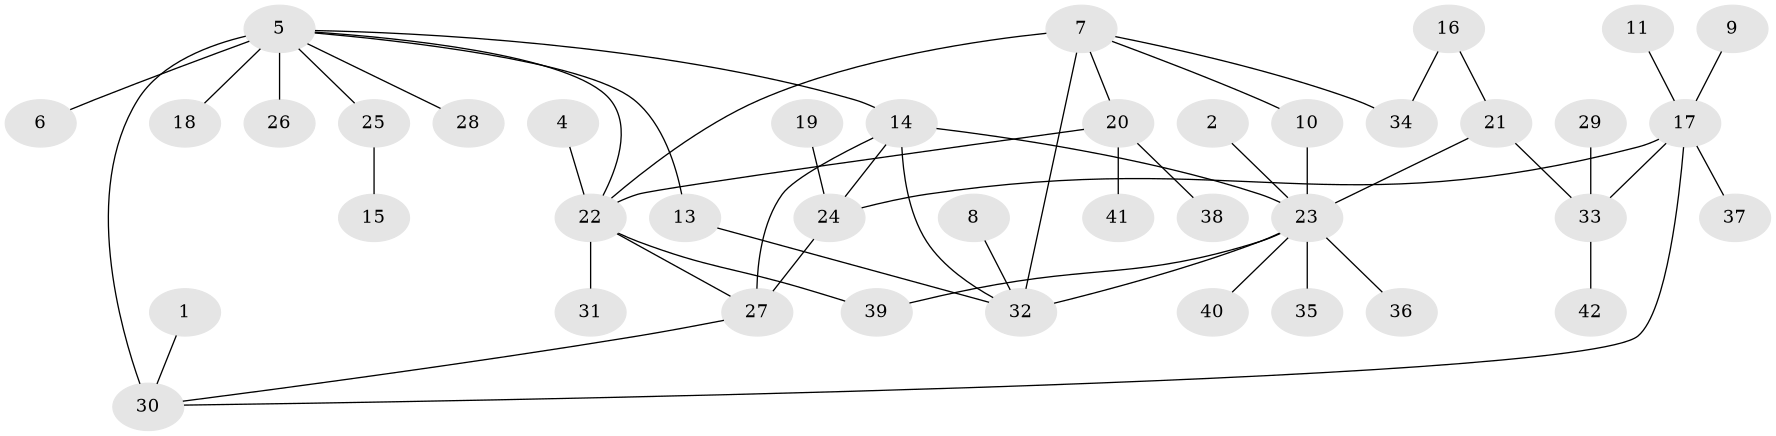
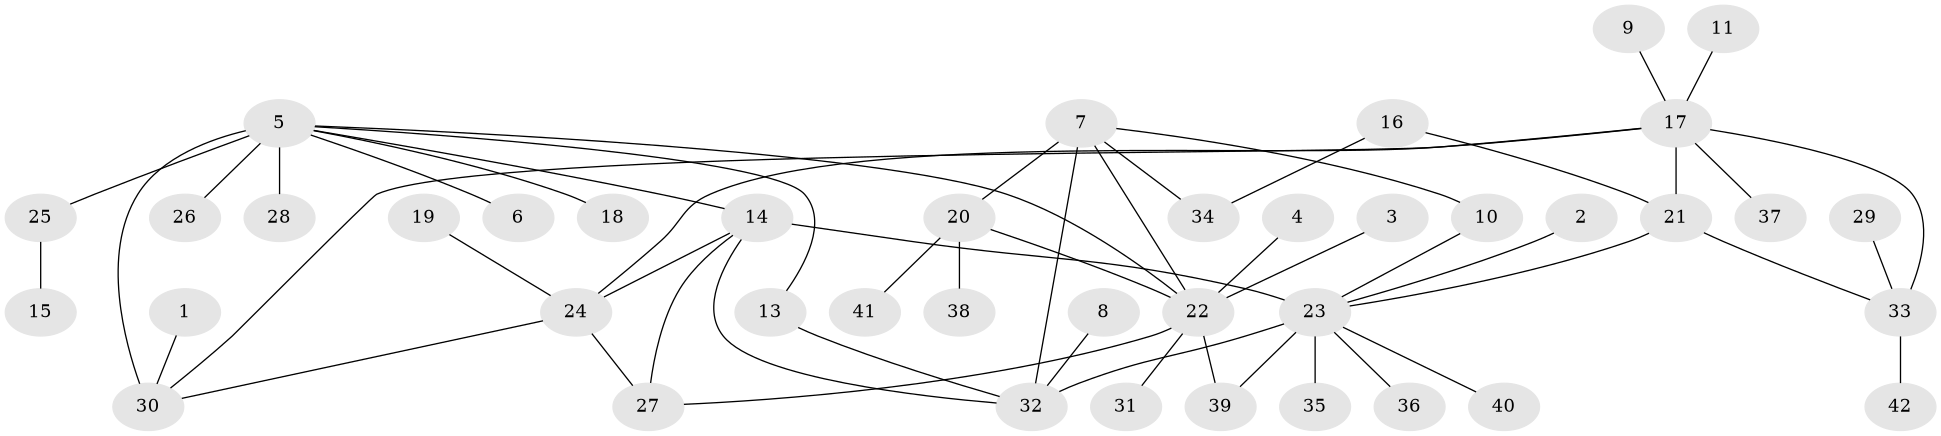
  graph {
    node [color=gray90 style=filled]
    edge [weight=1.0]
    1
    30
    2
    23
    32
    39
    35
    36
    40
+   3
    22
    27
    31
    4
    5
    6
    13
    14
    18
    25
    26
    28
    24
    15
    7
    20
    34
    10
    38
    41
    21
    33
    8
    9
    17
    37
    11
    16
    42
    19
    29
    1 -- 30
    2 -- 23
    23 -- 32 [weight=2.0]
    23 -- 39
    23 -- 35
    23 -- 36
    23 -- 40
+   3 -- 22
    22 -- 39
    22 -- 27
    22 -- 31
-   27 -- 30
+   24 -- 30
    4 -- 22
    5 -- 30 [weight=3.0]
    5 -- 22
    5 -- 6
    5 -- 13
    5 -- 14
    5 -- 18
    5 -- 25
    5 -- 26
    5 -- 28
    13 -- 32
    14 -- 23 [weight=2.0]
    14 -- 32 [weight=2.0]
    14 -- 27 [weight=2.0]
    14 -- 24
    25 -- 15
    24 -- 27 [weight=2.0]
    7 -- 32 [weight=2.0]
    7 -- 22 [weight=2.0]
    7 -- 20 [weight=2.0]
    7 -- 34
    7 -- 10
    20 -- 22
    20 -- 38
    20 -- 41
    10 -- 23
    21 -- 23
    21 -- 33
    33 -- 42
    8 -- 32
    9 -- 17
    17 -- 30
    17 -- 24
+   17 -- 21 [weight=2.0]
    17 -- 33 [weight=2.0]
    17 -- 37
    11 -- 17
    16 -- 34
    16 -- 21
    19 -- 24
    29 -- 33
  }
